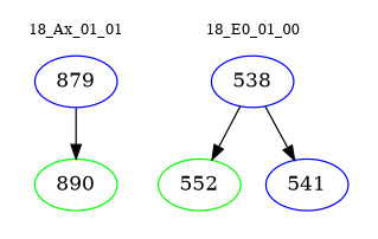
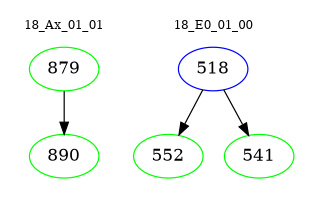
  digraph {
    node [color=blue]
    edge [color=black]
-   n1 [label=879]
+   n1 [color=green label=879]
    n2 [color=green label=890]
-   n3 [label=538]
+   n3 [label=518]
    n4 [color=green label=552]
-   n5 [label=541]
+   n5 [color=green label=541]
    subgraph cluster_1 {
      color=white
      fontsize=10
      label="18_Ax_01_01"
      n1
      n2
    }
    subgraph cluster_2 {
      color=white
      fontsize=10
      label="18_E0_01_00"
      n3
      n4
      n5
    }
    n1 -> n2
    n3 -> n4
    n3 -> n5
  }
